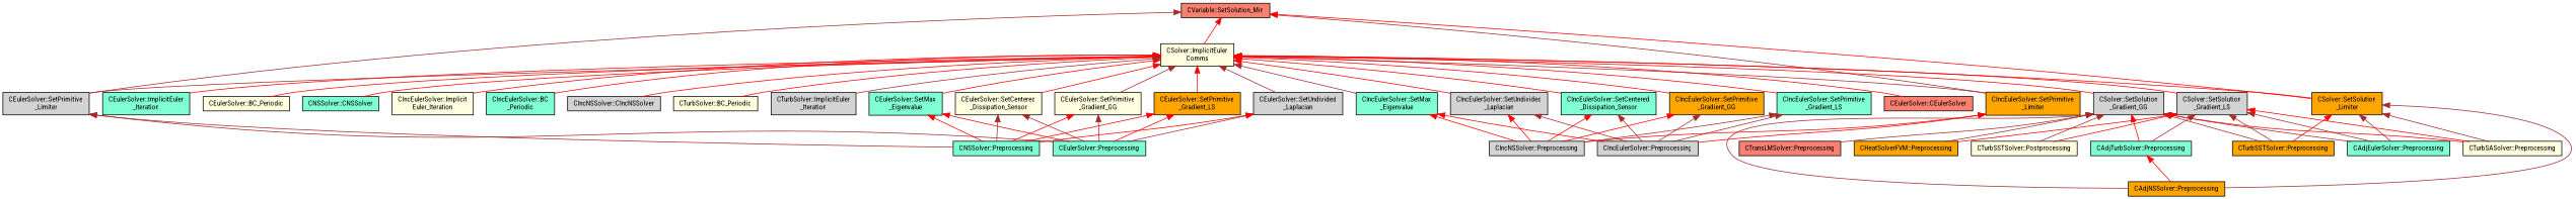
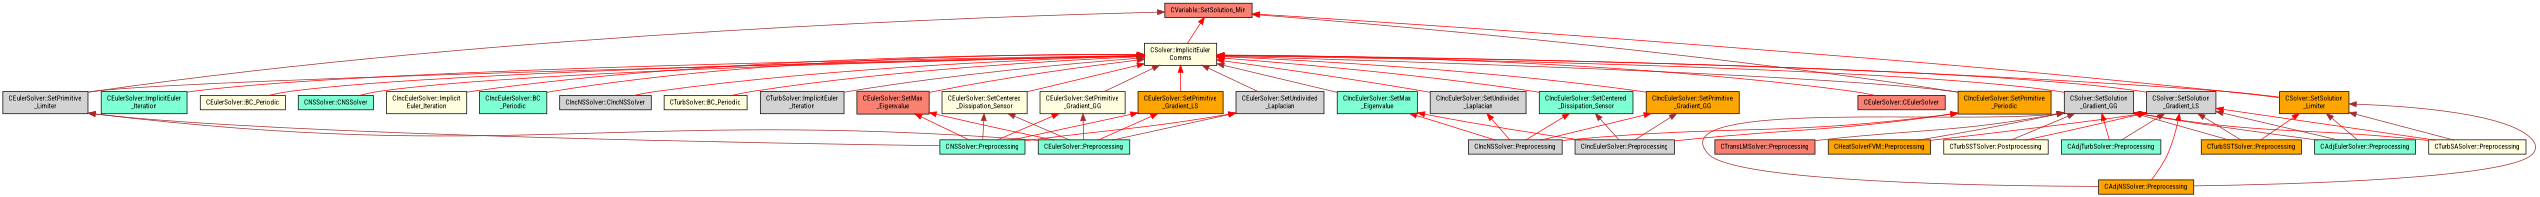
  digraph {
    fontname="Roboto Condensed"
    rankdir=TB
    node [color=black fillcolor=aquamarine fontname="Roboto Condensed" fontsize=10 shape=record style=filled]
    edge [color=red dir=back fontname="Roboto Condensed" fontsize=10 labelfontname=Helvetica labelfontsize=10 style=solid]
    n1 [fillcolor=salmon fontcolor=black height=0.2 label="CVariable::SetSolution_Min" width=0.4]
    n2 [fillcolor=lightgrey height=0.2 label="CEulerSolver::SetPrimitive\l_Limiter" width=0.4]
-   n3 [fillcolor=orange height=0.2 label="CIncEulerSolver::SetPrimitive\l_Limiter" width=0.4]
+   n3 [fillcolor=orange height=0.2 label="CIncEulerSolver::SetPrimitive\l_Periodic" width=0.4]
    n4 [fillcolor=lightyellow height=0.2 label="CSolver::ImplicitEuler\lComms" width=0.4]
    n5 [fillcolor=orange height=0.2 label="CSolver::SetSolution\l_Limiter" width=0.4]
    n6 [height=0.2 label="CEulerSolver::Preprocessing" width=0.4]
    n7 [height=0.2 label="CNSSolver::Preprocessing" width=0.4]
    n8 [fillcolor=lightgrey height=0.2 label="CIncEulerSolver::Preprocessing" width=0.4]
    n9 [fillcolor=lightgrey height=0.2 label="CIncNSSolver::Preprocessing" width=0.4]
    n10 [fillcolor=salmon height=0.2 label="CEulerSolver::CEulerSolver" width=0.4]
-   n11 [height=0.2 label="CEulerSolver::SetMax\l_Eigenvalue" width=0.4]
+   n11 [fillcolor=salmon height=0.2 label="CEulerSolver::SetMax\l_Eigenvalue" width=0.4]
    n12 [fillcolor=lightgrey height=0.2 label="CEulerSolver::SetUndivided\l_Laplacian" width=0.4]
    n13 [fillcolor=lightyellow height=0.2 label="CEulerSolver::SetCentered\l_Dissipation_Sensor" width=0.4]
    n14 [height=0.2 label="CEulerSolver::ImplicitEuler\l_Iteration" width=0.4]
    n15 [fillcolor=lightyellow height=0.2 label="CEulerSolver::SetPrimitive\l_Gradient_GG" width=0.4]
    n16 [fillcolor=orange height=0.2 label="CEulerSolver::SetPrimitive\l_Gradient_LS" width=0.4]
    n17 [fillcolor=lightyellow height=0.2 label="CEulerSolver::BC_Periodic" width=0.4]
    n18 [height=0.2 label="CNSSolver::CNSSolver" width=0.4]
    n19 [height=0.2 label="CIncEulerSolver::SetMax\l_Eigenvalue" width=0.4]
    n20 [fillcolor=lightgrey height=0.2 label="CIncEulerSolver::SetUndivided\l_Laplacian" width=0.4]
    n21 [height=0.2 label="CIncEulerSolver::SetCentered\l_Dissipation_Sensor" width=0.4]
    n22 [fillcolor=lightyellow height=0.2 label="CIncEulerSolver::Implicit\lEuler_Iteration" width=0.4]
    n23 [fillcolor=orange height=0.2 label="CIncEulerSolver::SetPrimitive\l_Gradient_GG" width=0.4]
-   n24 [height=0.2 label="CIncEulerSolver::SetPrimitive\l_Gradient_LS" width=0.4]
    n25 [height=0.2 label="CIncEulerSolver::BC\l_Periodic" width=0.4]
    n26 [fillcolor=lightgrey height=0.2 label="CIncNSSolver::CIncNSSolver" width=0.4]
    n27 [fillcolor=lightyellow height=0.2 label="CTurbSolver::BC_Periodic" width=0.4]
    n28 [fillcolor=lightgrey height=0.2 label="CTurbSolver::ImplicitEuler\l_Iteration" width=0.4]
    n29 [fillcolor=lightgrey height=0.2 label="CSolver::SetSolution\l_Gradient_GG" width=0.4]
    n30 [fillcolor=lightgrey height=0.2 label="CSolver::SetSolution\l_Gradient_LS" width=0.4]
    n31 [height=0.2 label="CAdjEulerSolver::Preprocessing" width=0.4]
    n32 [fillcolor=orange height=0.2 label="CAdjNSSolver::Preprocessing" width=0.4]
    n33 [fillcolor=lightyellow height=0.2 label="CTurbSASolver::Preprocessing" width=0.4]
    n34 [fillcolor=orange height=0.2 label="CTurbSSTSolver::Preprocessing" width=0.4]
    n35 [height=0.2 label="CAdjTurbSolver::Preprocessing" width=0.4]
    n36 [fillcolor=orange height=0.2 label="CHeatSolverFVM::Preprocessing" width=0.4]
    n37 [fillcolor=salmon height=0.2 label="CTransLMSolver::Preprocessing" width=0.4]
    n38 [fillcolor=lightyellow height=0.2 label="CTurbSSTSolver::Postprocessing" width=0.4]
    n1 -> n2 [color=brown]
    n1 -> n3 [color=brown]
    n1 -> n4
    n1 -> n5
    n2 -> n6 [color=brown]
    n2 -> n7 [color=brown]
    n3 -> n8
    n3 -> n9
    n4 -> n2 [color=brown]
    n4 -> n3 [color=brown]
    n4 -> n5
    n4 -> n10
    n4 -> n11
    n4 -> n12 [color=brown]
    n4 -> n13
    n4 -> n14
    n4 -> n15 [color=brown]
    n4 -> n16
    n4 -> n17
    n4 -> n18
    n4 -> n19 [color=brown]
    n4 -> n20
    n4 -> n21
    n4 -> n22
    n4 -> n23
-   n4 -> n24
    n4 -> n25
    n4 -> n26
    n4 -> n27
    n4 -> n28 [color=brown]
    n4 -> n29
    n4 -> n30
    n5 -> n31 [color=brown]
    n5 -> n32 [color=brown]
    n5 -> n33 [color=brown]
    n5 -> n34
    n11 -> n6
    n11 -> n7
    n12 -> n6 [color=brown]
    n12 -> n7
    n13 -> n6 [color=brown]
    n13 -> n7 [color=brown]
    n15 -> n6 [color=brown]
    n15 -> n7
    n16 -> n6
    n16 -> n7
    n19 -> n8
    n19 -> n9
-   n20 -> n8 [color=brown]
    n20 -> n9
    n21 -> n8 [color=brown]
    n21 -> n9
    n23 -> n8 [color=brown]
    n23 -> n9
-   n24 -> n8 [color=brown]
-   n24 -> n9 [color=brown]
    n29 -> n31 [color=brown]
    n29 -> n32 [color=brown]
    n29 -> n33
    n29 -> n34 [color=brown]
    n29 -> n35
    n29 -> n36 [color=brown]
    n29 -> n37 [color=brown]
    n29 -> n38 [color=brown]
    n30 -> n31 [color=brown]
-   n35 -> n32
+   n30 -> n32
    n30 -> n33
    n30 -> n34 [color=brown]
    n30 -> n35 [color=brown]
    n30 -> n36
    n30 -> n38
  }
